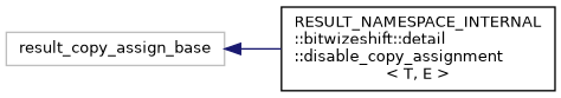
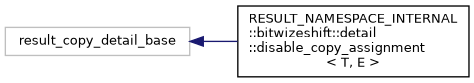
  digraph {
    rankdir=LR
    node [fillcolor=white fontname=Helvetica fontsize=10 shape=record style=filled]
-   n1 [color=grey75 height=0.2 label=result_copy_assign_base width=0.4]
+   n1 [color=grey75 height=0.2 label=result_copy_detail_base width=0.4]
    n2 [color=black height=0.2 label="RESULT_NAMESPACE_INTERNAL\l::bitwizeshift::detail\l::disable_copy_assignment\l\< T, E \>" width=0.4]
    n1 -> n2 [color=midnightblue dir=back fontname=Helvetica fontsize=10 labelfontname=Helvetica labelfontsize=10 style=solid]
  }
